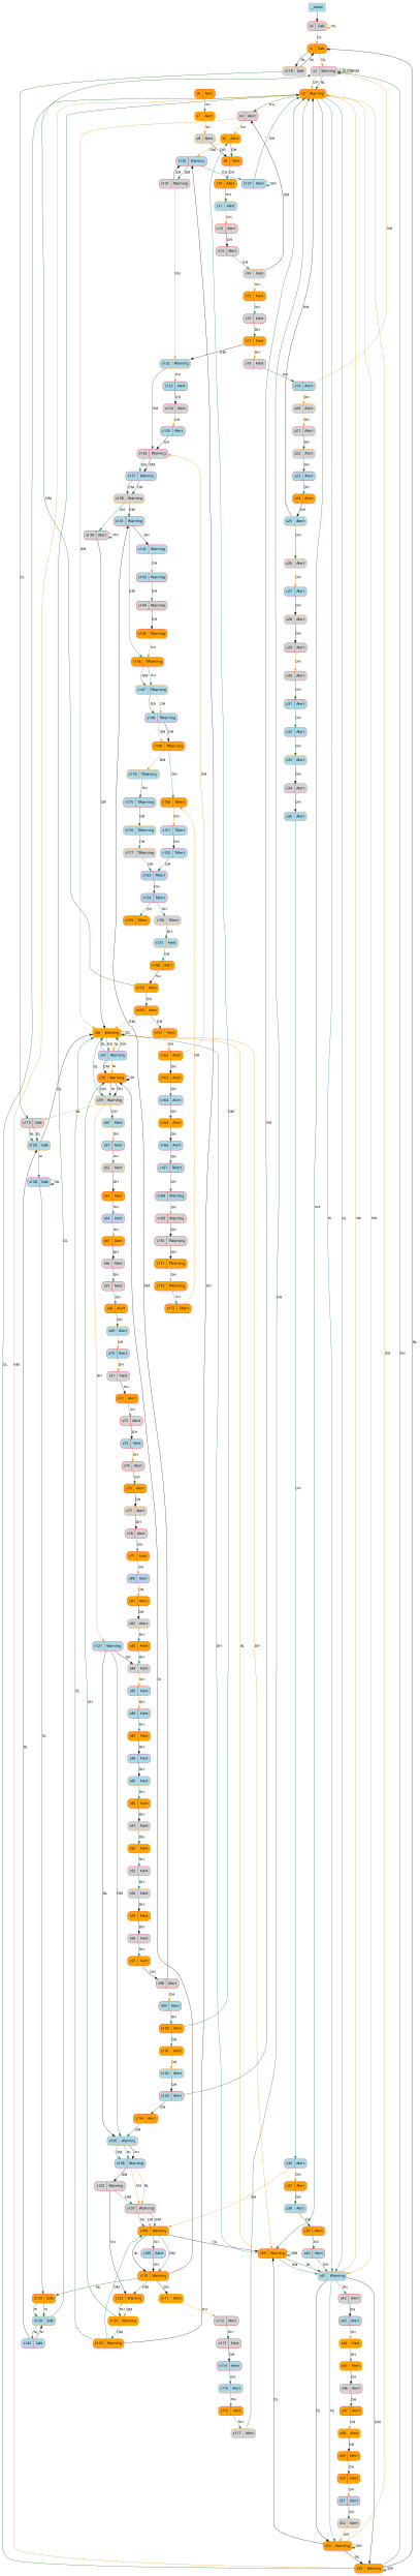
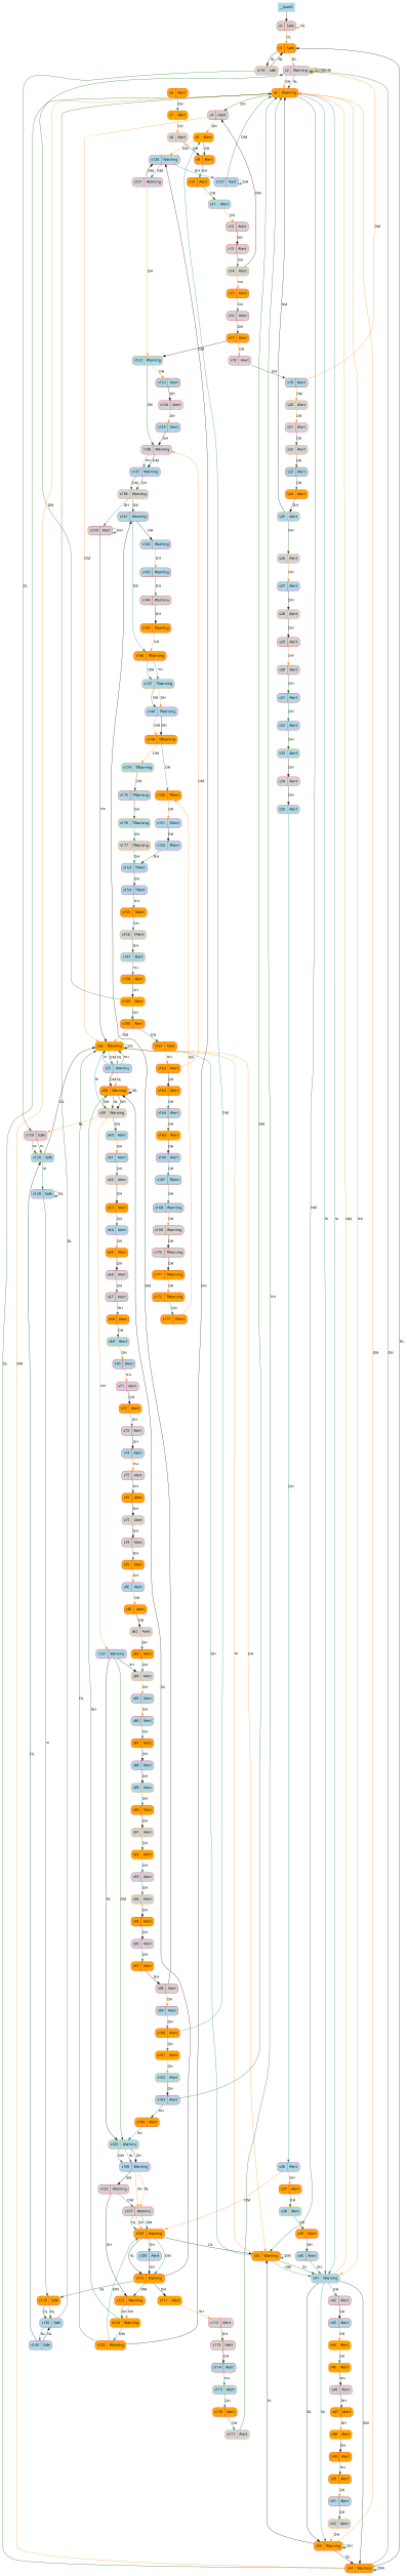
  digraph {
    fontname="Noto Sans"
    node [color=red fillcolor=lightblue fontname="Noto Sans" shape=record style="rounded,filled"]
    edge [color=teal fontname="Noto Sans"]
    n1 [fillcolor=lightgrey label="s0|Safe"]
    n2 [fillcolor=orange label="s1|Safe"]
    n3 [color=deeppink fillcolor=lightgrey label="s2|Warning"]
    n4 [color=darkorange fillcolor=lightgrey label="s118|Safe"]
    n5 [color=deeppink fillcolor=orange label="s3|Warning"]
    n6 [fillcolor=lightgrey label="s119|Safe"]
    n7 [fillcolor=lightgrey label="s4|Alert"]
    n8 [color=darkorange label="s41|Warning"]
    n9 [fillcolor=orange label="s55|Warning"]
    n10 [color=darkorange fillcolor=orange label="s5|Alert"]
    n11 [color=darkorange fillcolor=orange label="s56|Warning"]
    n12 [fillcolor=lightgrey label="s42|Alert"]
    n13 [color=deeppink fillcolor=orange label="s53|Warning"]
    n14 [color=deeppink fillcolor=orange label="s54|Warning"]
    n15 [label="s126|Warning"]
    n16 [color=deeppink fillcolor=orange label="s9|Alert"]
    n17 [color=deeppink label="s57|Warning"]
    n18 [fillcolor=orange label="s6|Alert"]
    n19 [color=darkorange fillcolor=orange label="s7|Alert"]
    n20 [color=deeppink label="s127|Alert"]
    n21 [color=deeppink fillcolor=lightgrey label="s131|Warning"]
    n22 [color=darkorange fillcolor=lightgrey label="s8|Alert"]
    n23 [fillcolor=orange label="s10|Alert"]
    n24 [color=darkorange label="s11|Alert"]
    n25 [fillcolor=lightgrey label="s12|Alert"]
    n26 [fillcolor=lightgrey label="s13|Alert"]
    n27 [color=darkorange fillcolor=lightgrey label="s14|Alert"]
    n28 [color=deeppink fillcolor=orange label="s15|Alert"]
    n29 [fillcolor=lightgrey label="s16|Alert"]
    n30 [color=deeppink fillcolor=orange label="s17|Alert"]
    n31 [color=deeppink fillcolor=lightgrey label="s18|Alert"]
    n32 [color=darkorange label="s132|Warning"]
    n33 [label="s19|Alert"]
    n34 [label="s133|Alert"]
    n35 [color=deeppink fillcolor=lightgrey label="s136|Warning"]
    n36 [color=darkorange fillcolor=lightgrey label="s20|Alert"]
    n37 [color=deeppink fillcolor=lightgrey label="s21|Alert"]
    n38 [color=darkorange fillcolor=lightgrey label="s22|Alert"]
    n39 [label="s23|Alert"]
    n40 [color=deeppink fillcolor=orange label="s24|Alert"]
    n41 [color=darkorange label="s25|Alert"]
    n42 [color=darkorange fillcolor=lightgrey label="s26|Alert"]
    n43 [color=deeppink label="s27|Alert"]
    n44 [color=darkorange fillcolor=lightgrey label="s28|Alert"]
    n45 [fillcolor=lightgrey label="s29|Alert"]
    n46 [color=deeppink fillcolor=lightgrey label="s30|Alert"]
    n47 [label="s31|Alert"]
    n48 [color=deeppink label="s32|Alert"]
    n49 [color=darkorange label="s33|Alert"]
    n50 [color=deeppink fillcolor=lightgrey label="s34|Alert"]
    n51 [color=darkorange label="s35|Alert"]
    n52 [color=deeppink label="s36|Alert"]
    n53 [fillcolor=orange label="s37|Alert"]
    n54 [fillcolor=orange label="s108|Warning"]
    n55 [color=darkorange label="s38|Alert"]
    n56 [color=deeppink label="s109|Alert"]
    n57 [fillcolor=orange label="s110|Warning"]
    n58 [color=deeppink fillcolor=orange label="s39|Alert"]
    n59 [label="s40|Alert"]
    n60 [label="s43|Alert"]
    n61 [color=darkorange fillcolor=orange label="s44|Alert"]
    n62 [color=darkorange fillcolor=orange label="s45|Alert"]
    n63 [color=deeppink fillcolor=lightgrey label="s46|Alert"]
    n64 [fillcolor=orange label="s47|Alert"]
    n65 [color=darkorange fillcolor=orange label="s48|Alert"]
    n66 [fillcolor=orange label="s49|Alert"]
    n67 [fillcolor=orange label="s50|Alert"]
    n68 [label="s51|Alert"]
    n69 [color=darkorange fillcolor=lightgrey label="s52|Alert"]
    n70 [color=deeppink fillcolor=orange label="s58|Warning"]
    n71 [color=darkorange fillcolor=lightgrey label="s59|Warning"]
    n72 [color=darkorange label="s60|Alert"]
    n73 [color=deeppink label="s121|Warning"]
    n74 [label="s61|Alert"]
    n75 [color=darkorange label="s120|Safe"]
    n76 [color=darkorange fillcolor=lightgrey label="s84|Alert"]
    n77 [color=darkorange label="s105|Warning"]
    n78 [color=darkorange fillcolor=lightgrey label="s62|Alert"]
    n79 [fillcolor=orange label="s63|Alert"]
    n80 [color=deeppink label="s64|Alert"]
    n81 [color=deeppink fillcolor=orange label="s65|Alert"]
    n82 [color=deeppink fillcolor=lightgrey label="s66|Alert"]
    n83 [fillcolor=lightgrey label="s67|Alert"]
    n84 [fillcolor=orange label="s68|Alert"]
    n85 [color=darkorange label="s69|Alert"]
    n86 [label="s70|Alert"]
    n87 [color=deeppink fillcolor=lightgrey label="s71|Alert"]
    n88 [color=deeppink fillcolor=orange label="s72|Alert"]
    n89 [fillcolor=lightgrey label="s73|Alert"]
    n90 [label="s74|Alert"]
    n91 [fillcolor=lightgrey label="s75|Alert"]
    n92 [fillcolor=orange label="s76|Alert"]
    n93 [color=darkorange fillcolor=lightgrey label="s77|Alert"]
    n94 [fillcolor=lightgrey label="s78|Alert"]
    n95 [color=deeppink fillcolor=orange label="s79|Alert"]
    n96 [color=deeppink label="s80|Alert"]
    n97 [fillcolor=orange label="s81|Alert"]
    n98 [color=darkorange fillcolor=lightgrey label="s82|Alert"]
    n99 [fillcolor=orange label="s83|Alert"]
    n100 [label="s85|Alert"]
    n101 [label="s86|Alert"]
    n102 [color=deeppink fillcolor=orange label="s87|Alert"]
    n103 [color=deeppink label="s88|Alert"]
    n104 [color=darkorange label="s89|Alert"]
    n105 [fillcolor=orange label="s90|Alert"]
    n106 [color=darkorange fillcolor=lightgrey label="s91|Alert"]
    n107 [color=darkorange fillcolor=orange label="s92|Alert"]
    n108 [color=deeppink fillcolor=lightgrey label="s93|Alert"]
    n109 [color=darkorange fillcolor=lightgrey label="s94|Alert"]
    n110 [fillcolor=orange label="s95|Alert"]
    n111 [color=deeppink fillcolor=lightgrey label="s96|Alert"]
    n112 [fillcolor=orange label="s97|Alert"]
    n113 [fillcolor=lightgrey label="s98|Alert"]
    n114 [label="s99|Alert"]
    n115 [label="s141|Warning"]
    n116 [color=deeppink fillcolor=orange label="s100|Alert"]
    n117 [color=deeppink label="s142|Warning"]
    n118 [color=deeppink fillcolor=orange label="s146|TWarning"]
    n119 [color=darkorange fillcolor=orange label="s101|Alert"]
    n120 [color=darkorange label="s102|Alert"]
    n121 [label="s103|Alert"]
    n122 [color=deeppink fillcolor=orange label="s104|Alert"]
    n123 [color=deeppink label="s106|Warning"]
    n124 [fillcolor=lightgrey label="s107|Warning"]
    n125 [fillcolor=lightgrey label="s122|Warning"]
    n126 [color=deeppink fillcolor=orange label="s123|Warning"]
    n127 [color=darkorange fillcolor=orange label="s111|Alert"]
    n128 [color=deeppink fillcolor=orange label="s129|Safe"]
    n129 [fillcolor=lightgrey label="s112|Alert"]
    n130 [color=darkorange fillcolor=orange label="s124|Warning"]
-   n131 [color=darkorange label="s130|Safe"]
+   n131 [color=deeppink label="s130|Safe"]
    n132 [fillcolor=lightgrey label="s113|Alert"]
    n133 [label="s114|Alert"]
    n134 [color=darkorange label="s115|Alert"]
    n135 [color=deeppink fillcolor=orange label="s116|Alert"]
    n136 [color=darkorange fillcolor=lightgrey label="s117|Alert"]
    n137 [color=deeppink label="s128|Safe"]
    n138 [color=deeppink fillcolor=orange label="s125|Warning"]
    n139 [color=deeppink label="s140|Safe"]
    n140 [color=deeppink fillcolor=lightgrey label="s134|Alert"]
    n141 [color=deeppink label="s137|Warning"]
    n142 [label="s135|Alert"]
    n143 [color=darkorange fillcolor=lightgrey label="s138|Warning"]
    n144 [fillcolor=lightgrey label="s139|Alert"]
    n145 [label="s143|Warning"]
    n146 [color=darkorange label="s147|TWarning"]
    n147 [fillcolor=lightgrey label="s144|Warning"]
    n148 [color=deeppink fillcolor=orange label="s145|Warning"]
    n149 [color=deeppink label="s148|TWarning"]
    n150 [color=deeppink fillcolor=orange label="s149|TWarning"]
    n151 [fillcolor=orange label="s150|TAlert"]
    n152 [color=darkorange label="s174|TWarning"]
    n153 [color=deeppink label="s151|TAlert"]
    n154 [label="s175|TWarning"]
    n155 [color=deeppink label="s152|TAlert"]
    n156 [color=deeppink label="s153|TAlert"]
    n157 [color=deeppink label="s154|TAlert"]
    n158 [fillcolor=orange label="s155|TAlert"]
    n159 [color=darkorange fillcolor=lightgrey label="s156|TAlert"]
    n160 [color=darkorange label="s157|Alert"]
    n161 [color=deeppink fillcolor=orange label="s158|Alert"]
    n162 [color=darkorange fillcolor=orange label="s159|Alert"]
    n163 [color=deeppink fillcolor=orange label="s160|Alert"]
    n164 [color=deeppink fillcolor=orange label="s161|Alert"]
    n165 [color=deeppink fillcolor=orange label="s162|Alert"]
    n166 [fillcolor=orange label="s163|Alert"]
    n167 [label="s164|Alert"]
    n168 [color=darkorange fillcolor=orange label="s165|Alert"]
    n169 [color=deeppink label="s166|Alert"]
    n170 [label="s167|TAlert"]
    n171 [label="s168|Warning"]
    n172 [fillcolor=lightgrey label="s169|Warning"]
    n173 [fillcolor=lightgrey label="s170|TWarning"]
    n174 [fillcolor=orange label="s171|TWarning"]
    n175 [color=deeppink fillcolor=orange label="s172|TWarning"]
    n176 [fillcolor=orange label="s173|TAlert"]
    n177 [color=darkorange label="s176|TWarning"]
    n178 [color=darkorange fillcolor=lightgrey label="s177|TWarning"]
    __start0 [color=deeppink shape=none style=filled]
    n1 -> n1 [color=darkorange label=NL]
    n1 -> n2 [color=darkorange label=DL]
    n2 -> n3 [color=darkorange label=DL]
    n2 -> n4 [color=black label=NL]
    n3 -> n3 [label=DL]
    n3 -> n3 [color=darkorange label=DM]
    n3 -> n3 [color=darkgreen label=NM]
    n3 -> n5 [color=darkorange label=DH]
    n3 -> n5 [color=darkgreen label=NL]
    n4 -> n2 [color=black label=NL]
    n4 -> n6 [color=darkgreen label=DL]
    n5 -> n7 [color=darkgreen label=DH]
    n5 -> n8 [color=darkorange label=DM]
    n5 -> n8 [label=DL]
    n5 -> n8 [label=NL]
    n5 -> n9 [color=darkgreen label=NM]
    n6 -> n75 [color=darkgreen label=DL]
    n6 -> n75 [color=darkgreen label=NL]
    n7 -> n10 [color=darkorange label=DH]
    n7 -> n11 [color=darkorange label=DM]
    n8 -> n5 [color=darkorange label=NM]
    n8 -> n12 [label=DH]
    n8 -> n13 [color=black label=DL]
    n8 -> n13 [label=NL]
    n8 -> n14 [color=black label=DM]
    n9 -> n8 [color=darkgreen label=DL]
    n9 -> n8 [label=NM]
    n9 -> n9 [label=DM]
    n9 -> n11 [label=DH]
    n9 -> n11 [color=darkorange label=NL]
    n10 -> n15 [color=darkorange label=DM]
    n10 -> n16 [color=darkgreen label=DH]
    n11 -> n9 [color=darkorange label=DH]
    n11 -> n11 [color=darkgreen label=DL]
    n11 -> n17 [label=DM]
    n11 -> n17 [color=darkorange label=NL]
    n12 -> n60 [color=black label=DH]
    n13 -> n5 [color=darkorange label=DM]
    n13 -> n9 [color=black label=DL]
    n13 -> n13 [color=darkgreen label=DH]
    n13 -> n14 [color=black label=NL]
    n14 -> n2 [color=black label=NL]
    n14 -> n3 [color=darkgreen label=DH]
    n14 -> n5 [color=darkgreen label=DL]
    n14 -> n5 [color=darkorange label=NM]
    n14 -> n14 [label=DM]
    n15 -> n20 [label=DH]
    n15 -> n21 [label=DM]
    n16 -> n23 [label=DH]
    n17 -> n11 [color=darkgreen label=DH]
    n17 -> n11 [label=DL]
    n17 -> n70 [color=black label=DM]
    n17 -> n70 [color=darkorange label=NL]
    n18 -> n19 [label=DH]
    n19 -> n22 [color=darkorange label=DH]
    n20 -> n5 [color=darkgreen label=DM]
    n20 -> n20 [label=DH]
    n21 -> n15 [color=black label=DM]
    n21 -> n32 [color=darkorange label=DH]
    n22 -> n16 [color=black label=DH]
    n23 -> n24 [color=darkgreen label=DH]
    n24 -> n25 [color=darkorange label=DH]
    n25 -> n26 [color=black label=DH]
    n26 -> n27 [label=DH]
    n27 -> n7 [color=black label=DM]
    n27 -> n28 [color=darkorange label=DH]
    n28 -> n29 [label=DH]
    n29 -> n30 [color=darkgreen label=DH]
    n30 -> n31 [color=darkorange label=DH]
    n30 -> n32 [color=black label=DM]
    n31 -> n33 [color=darkgreen label=DH]
    n32 -> n34 [color=darkorange label=DH]
    n32 -> n35 [color=darkgreen label=DM]
    n33 -> n3 [color=darkorange label=DM]
-   n33 -> n36 [color=darkorange label=DH]
+   n33 -> n36 [color=darkorange label=DM]
    n34 -> n140 [color=black label=DH]
    n35 -> n141 [label=DH]
    n35 -> n141 [color=black label=DM]
    n36 -> n37 [color=darkorange label=DH]
    n37 -> n38 [color=darkgreen label=DH]
    n38 -> n39 [color=darkgreen label=DH]
    n39 -> n40 [label=DH]
    n40 -> n41 [color=black label=DH]
    n41 -> n5 [color=black label=DM]
    n41 -> n42 [color=darkgreen label=DH]
    n42 -> n43 [color=darkorange label=DH]
    n43 -> n44 [color=black label=DH]
    n44 -> n45 [color=black label=DH]
    n45 -> n46 [color=darkorange label=DH]
    n46 -> n47 [color=darkgreen label=DH]
    n47 -> n48 [label=DH]
    n48 -> n49 [color=darkgreen label=DH]
    n49 -> n50 [color=black label=DH]
    n50 -> n51 [color=black label=DH]
    n51 -> n52 [label=DH]
    n52 -> n53 [color=darkorange label=DH]
    n52 -> n54 [color=darkorange label=DM]
    n53 -> n55 [color=darkgreen label=DH]
    n54 -> n9 [color=black label=DL]
    n54 -> n56 [color=darkgreen label=DH]
    n54 -> n57 [label=DM]
    n54 -> n57 [color=black label=NL]
    n55 -> n58 [color=darkgreen label=DH]
    n56 -> n57 [color=black label=DH]
    n57 -> n70 [color=black label=DL]
    n57 -> n126 [color=darkgreen label=DM]
    n57 -> n127 [color=black label=DH]
    n57 -> n128 [color=darkgreen label=NL]
    n58 -> n59 [color=darkgreen label=DH]
    n59 -> n8 [label=DH]
    n60 -> n61 [color=darkorange label=DH]
    n61 -> n62 [label=DH]
    n62 -> n63 [color=black label=DH]
    n63 -> n64 [color=darkgreen label=DH]
    n64 -> n65 [color=darkorange label=DH]
    n65 -> n66 [color=black label=DH]
    n66 -> n67 [color=darkgreen label=DH]
    n67 -> n68 [color=darkorange label=DH]
    n68 -> n69 [color=darkgreen label=DH]
    n69 -> n13 [color=darkorange label=DH]
    n70 -> n70 [color=black label=DL]
    n70 -> n71 [color=black label=DH]
    n70 -> n71 [color=darkgreen label=DM]
    n70 -> n71 [color=darkgreen label=NL]
    n71 -> n6 [color=darkorange label=NL]
    n71 -> n11 [label=DL]
    n71 -> n72 [color=darkgreen label=DH]
    n71 -> n73 [color=darkorange label=DH]
    n72 -> n74 [color=darkorange label=DH]
    n73 -> n76 [color=black label=DH]
    n73 -> n77 [color=darkgreen label=DM]
    n73 -> n77 [color=black label=NL]
    n74 -> n78 [label=DH]
    n75 -> n11 [color=black label=DL]
    n75 -> n137 [label=NL]
    n76 -> n100 [color=darkorange label=DH]
    n77 -> n123 [color=black label=DH]
    n77 -> n123 [label=DM]
    n77 -> n123 [label=NL]
    n78 -> n79 [color=black label=DH]
    n79 -> n80 [label=DH]
    n80 -> n81 [color=darkorange label=DH]
    n81 -> n82 [color=black label=DH]
    n82 -> n83 [label=DH]
    n83 -> n84 [label=DH]
    n84 -> n85 [color=darkgreen label=DH]
    n85 -> n86 [color=darkorange label=DH]
    n86 -> n87 [color=darkorange label=DH]
    n87 -> n88 [color=black label=DH]
    n88 -> n89 [label=DH]
    n89 -> n90 [color=black label=DH]
    n90 -> n91 [color=darkorange label=DH]
    n91 -> n92 [color=darkgreen label=DH]
    n92 -> n93 [color=black label=DH]
    n93 -> n94 [color=black label=DH]
    n94 -> n95 [label=DH]
    n95 -> n96 [color=darkorange label=DH]
    n96 -> n97 [color=darkorange label=DH]
    n97 -> n98 [color=black label=DH]
    n98 -> n99 [label=DH]
    n99 -> n76 [label=DH]
    n100 -> n101 [color=darkorange label=DH]
    n101 -> n102 [label=DH]
    n102 -> n103 [color=black label=DH]
    n103 -> n104 [color=black label=DH]
    n104 -> n105 [label=DH]
    n105 -> n106 [color=black label=DH]
    n106 -> n107 [color=darkgreen label=DH]
    n107 -> n108 [label=DH]
    n108 -> n109 [label=DH]
    n109 -> n110 [color=black label=DH]
    n110 -> n111 [color=black label=DH]
    n111 -> n112 [label=DH]
    n112 -> n113 [color=black label=DH]
    n113 -> n114 [color=darkorange label=DH]
    n113 -> n115 [color=black label=DM]
    n114 -> n116 [label=DH]
    n115 -> n117 [color=black label=DH]
    n115 -> n118 [label=DM]
    n116 -> n10 [label=DM]
    n116 -> n119 [label=DH]
    n117 -> n145 [color=darkorange label=DH]
    n118 -> n146 [label=DH]
    n118 -> n146 [label=DM]
    n119 -> n120 [color=darkorange label=DH]
    n120 -> n121 [color=black label=DH]
    n121 -> n5 [color=darkgreen label=DM]
    n121 -> n122 [color=darkgreen label=DH]
    n122 -> n77 [label=DH]
    n123 -> n124 [color=darkorange label=DH]
    n123 -> n124 [color=darkorange label=NL]
    n123 -> n125 [color=black label=DM]
    n124 -> n54 [color=darkorange label=DH]
    n124 -> n54 [label=DM]
    n124 -> n54 [label=NL]
    n125 -> n124 [label=DM]
    n125 -> n126 [color=black label=DH]
    n126 -> n130 [color=darkgreen label=DH]
    n126 -> n130 [color=darkorange label=DM]
    n127 -> n129 [color=darkorange label=DH]
    n128 -> n131 [color=darkgreen label=DL]
    n128 -> n131 [color=darkgreen label=NL]
    n129 -> n132 [color=darkgreen label=DH]
    n130 -> n70 [color=darkgreen label=DH]
    n130 -> n138 [label=DM]
    n131 -> n5 [color=darkgreen label=DL]
    n131 -> n139 [label=NL]
    n132 -> n133 [color=black label=DH]
    n133 -> n134 [label=DH]
    n134 -> n135 [label=DH]
    n135 -> n136 [label=DH]
    n136 -> n5 [color=darkgreen label=DH]
    n137 -> n128 [color=darkgreen label=DL]
    n137 -> n137 [color=darkgreen label=NL]
    n138 -> n11 [color=darkgreen label=DL]
    n138 -> n15 [color=black label=DH]
    n138 -> n54 [label=DM]
    n139 -> n75 [color=black label=DL]
    n139 -> n131 [color=black label=NL]
    n140 -> n142 [color=darkorange label=DH]
    n141 -> n143 [color=darkgreen label=DH]
    n141 -> n143 [color=darkgreen label=DM]
    n142 -> n35 [color=black label=DH]
    n143 -> n115 [color=darkgreen label=DM]
    n143 -> n144 [label=DH]
    n144 -> n11 [color=black label=DM]
    n144 -> n144 [label=DH]
    n145 -> n147 [label=DH]
    n146 -> n149 [color=darkorange label=DH]
    n146 -> n149 [color=darkgreen label=DM]
    n147 -> n148 [color=black label=DH]
    n148 -> n118 [color=darkorange label=DH]
    n149 -> n150 [color=black label=DH]
    n149 -> n150 [color=darkorange label=DM]
    n150 -> n151 [label=DH]
    n150 -> n152 [color=darkorange label=DM]
    n151 -> n153 [color=darkorange label=DH]
    n152 -> n154 [color=darkgreen label=DH]
    n153 -> n155 [color=black label=DH]
    n154 -> n177 [color=darkgreen label=DH]
    n155 -> n156 [color=darkgreen label=DH]
    n156 -> n157 [color=darkgreen label=DH]
    n157 -> n158 [label=DH]
-   n157 -> n159 [label=DH]
+   n158 -> n159 [label=DH]
    n159 -> n160 [color=darkgreen label=DH]
    n160 -> n161 [label=DH]
    n161 -> n162 [color=black label=DH]
    n162 -> n3 [color=darkgreen label=DM]
    n162 -> n163 [color=darkgreen label=DH]
    n163 -> n11 [color=darkorange label=DM]
    n163 -> n164 [color=darkgreen label=DH]
    n164 -> n165 [color=darkorange label=DH]
    n165 -> n35 [color=darkorange label=DM]
    n165 -> n166 [color=black label=DH]
    n166 -> n167 [label=DH]
    n167 -> n168 [color=darkgreen label=DH]
    n168 -> n169 [color=black label=DH]
    n169 -> n170 [label=DH]
    n170 -> n171 [label=DH]
    n171 -> n172 [color=darkorange label=DH]
    n172 -> n173 [color=black label=DH]
    n173 -> n174 [color=black label=DH]
    n174 -> n175 [color=darkorange label=DH]
    n175 -> n176 [label=DH]
    n176 -> n151 [color=darkorange label=DH]
    n177 -> n178 [label=DH]
    n178 -> n156 [label=DH]
    __start0 -> n1 [color=black]
  }
